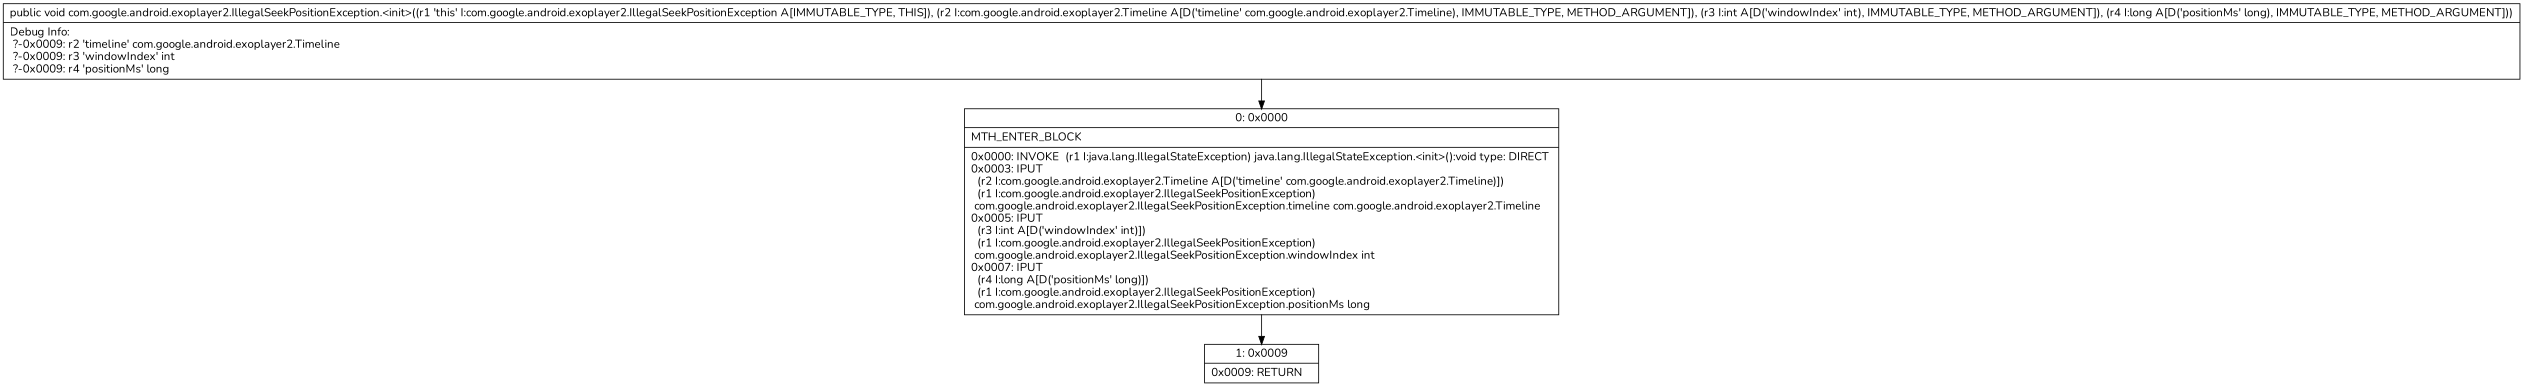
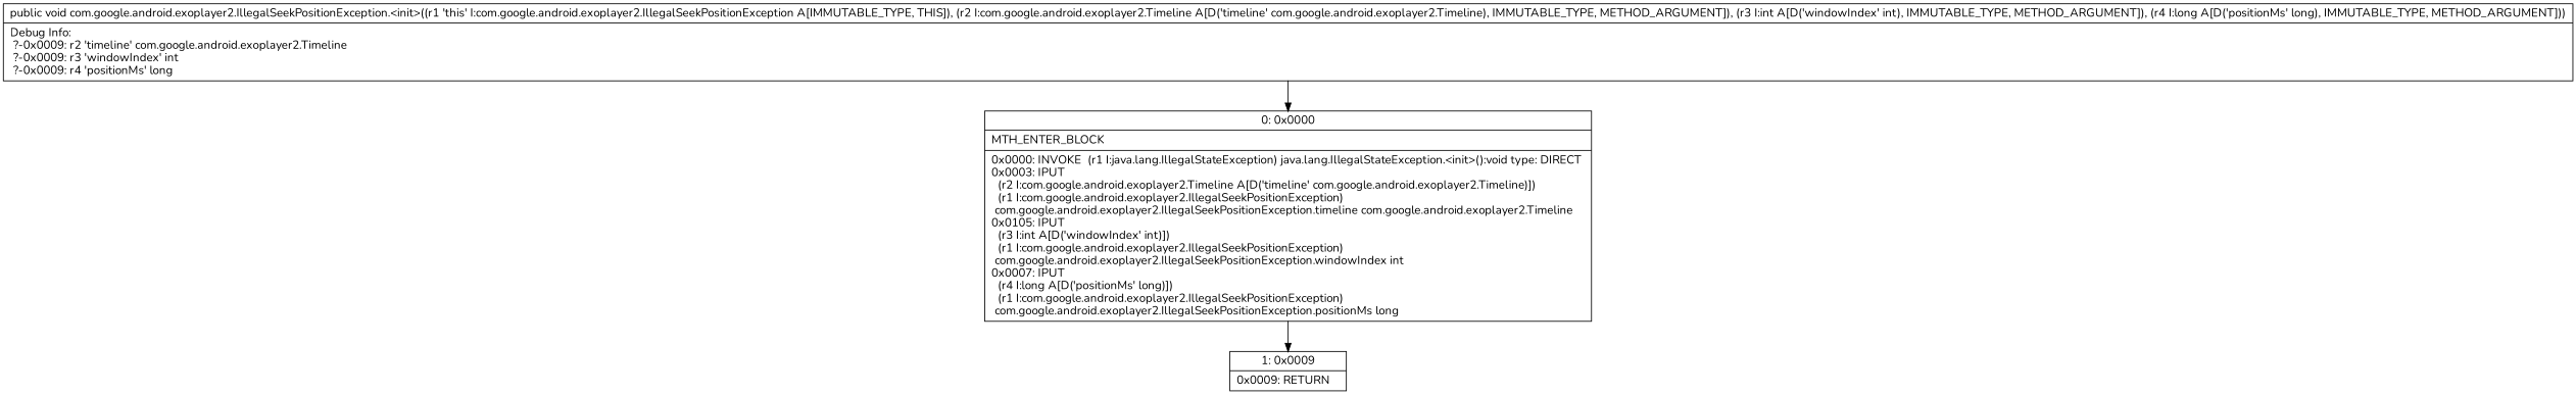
  digraph {
    fontname=Nunito
    node [shape=record fontname=Nunito]
    edge [fontname=Nunito]
-   n1 [label="{0\:\ 0x0000|MTH_ENTER_BLOCK\l|0x0000: INVOKE  (r1 I:java.lang.IllegalStateException) java.lang.IllegalStateException.\<init\>():void type: DIRECT \l0x0003: IPUT  \l  (r2 I:com.google.android.exoplayer2.Timeline A[D('timeline' com.google.android.exoplayer2.Timeline)])\l  (r1 I:com.google.android.exoplayer2.IllegalSeekPositionException)\l com.google.android.exoplayer2.IllegalSeekPositionException.timeline com.google.android.exoplayer2.Timeline \l0x0005: IPUT  \l  (r3 I:int A[D('windowIndex' int)])\l  (r1 I:com.google.android.exoplayer2.IllegalSeekPositionException)\l com.google.android.exoplayer2.IllegalSeekPositionException.windowIndex int \l0x0007: IPUT  \l  (r4 I:long A[D('positionMs' long)])\l  (r1 I:com.google.android.exoplayer2.IllegalSeekPositionException)\l com.google.android.exoplayer2.IllegalSeekPositionException.positionMs long \l}"]
+   n1 [label="{0\:\ 0x0000|MTH_ENTER_BLOCK\l|0x0000: INVOKE  (r1 I:java.lang.IllegalStateException) java.lang.IllegalStateException.\<init\>():void type: DIRECT \l0x0003: IPUT  \l  (r2 I:com.google.android.exoplayer2.Timeline A[D('timeline' com.google.android.exoplayer2.Timeline)])\l  (r1 I:com.google.android.exoplayer2.IllegalSeekPositionException)\l com.google.android.exoplayer2.IllegalSeekPositionException.timeline com.google.android.exoplayer2.Timeline \l0x0105: IPUT  \l  (r3 I:int A[D('windowIndex' int)])\l  (r1 I:com.google.android.exoplayer2.IllegalSeekPositionException)\l com.google.android.exoplayer2.IllegalSeekPositionException.windowIndex int \l0x0007: IPUT  \l  (r4 I:long A[D('positionMs' long)])\l  (r1 I:com.google.android.exoplayer2.IllegalSeekPositionException)\l com.google.android.exoplayer2.IllegalSeekPositionException.positionMs long \l}"]
    n2 [label="{1\:\ 0x0009|0x0009: RETURN   \l}"]
    n3 [label="{public void com.google.android.exoplayer2.IllegalSeekPositionException.\<init\>((r1 'this' I:com.google.android.exoplayer2.IllegalSeekPositionException A[IMMUTABLE_TYPE, THIS]), (r2 I:com.google.android.exoplayer2.Timeline A[D('timeline' com.google.android.exoplayer2.Timeline), IMMUTABLE_TYPE, METHOD_ARGUMENT]), (r3 I:int A[D('windowIndex' int), IMMUTABLE_TYPE, METHOD_ARGUMENT]), (r4 I:long A[D('positionMs' long), IMMUTABLE_TYPE, METHOD_ARGUMENT]))  | Debug Info:\l  ?\-0x0009: r2 'timeline' com.google.android.exoplayer2.Timeline\l  ?\-0x0009: r3 'windowIndex' int\l  ?\-0x0009: r4 'positionMs' long\l}"]
    n1 -> n2
    n3 -> n1
  }
